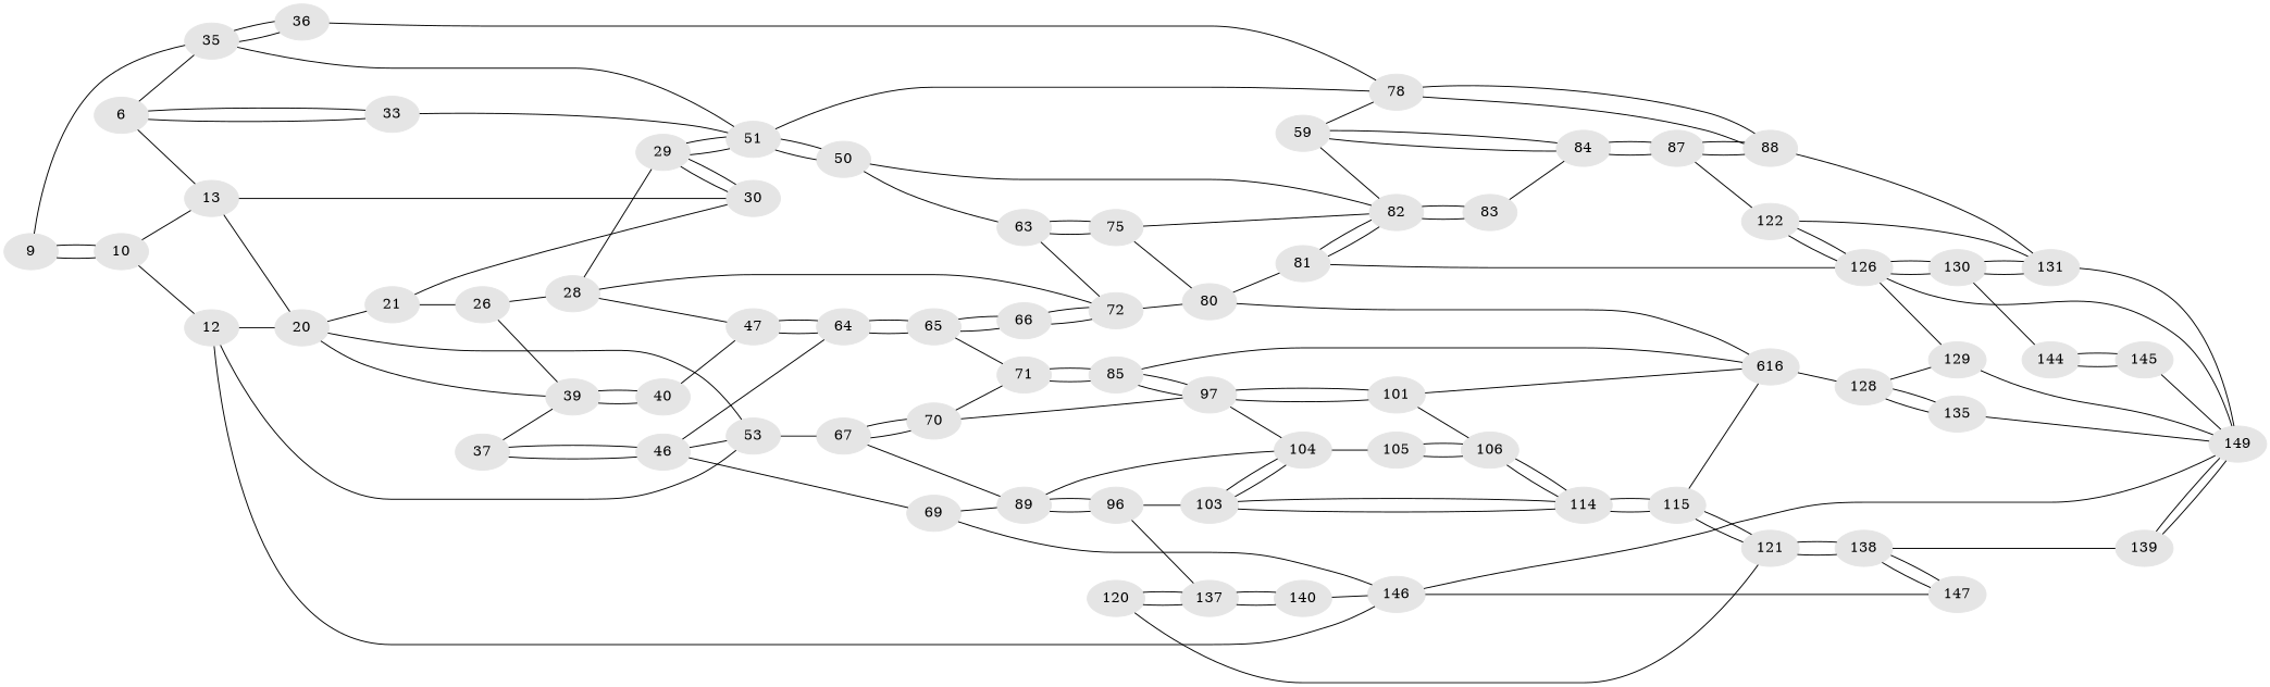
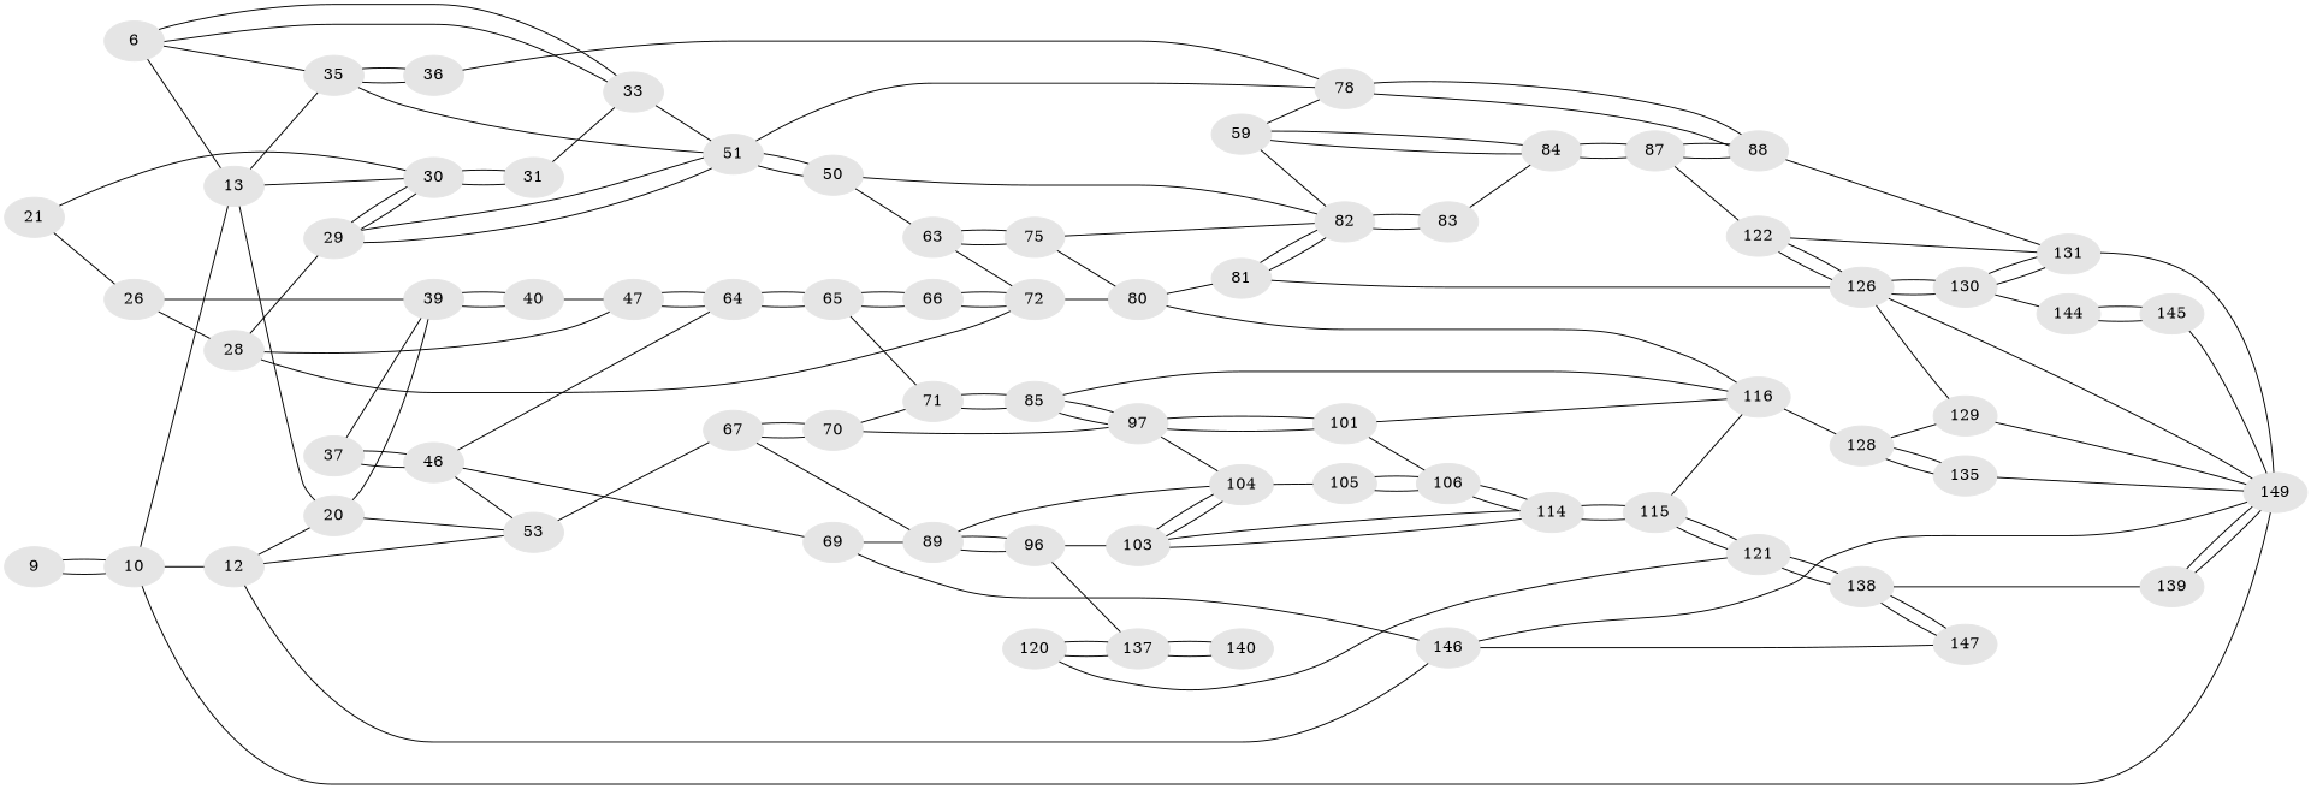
  graph {
    rankdir=LR
    node [color=gray90 style=filled]
    13 [super="+2+5"]
    6
    33 [super="+32"]
    35 [super="+8"]
    20 [super="+17+19"]
    30 [super="+22+14+15"]
    51 [super="+50+48+34"]
    36
    9
    10 [super="+4"]
    12 [super="+11"]
    149 [super="+133+148+132+136"]
    53 [super="+52+45+41"]
    146 [super="+112+111+79"]
    21
    39 [super="+38"]
    67
    147
+   31
    26 [super="+25"]
    37
    46
    40
    28 [super="+27"]
    29
    47
    72 [super="+62+61"]
    64
    80 [super="+74+73"]
    78 [super="+60+55"]
    n31 [label=50]
    88
    69 [super="+54"]
    65
    63
    82 [super="+76+77"]
    70
    89 [super="+68"]
    75
    83
    59
    84
    87
    66
    71
    85
    97 [super="+92"]
    96
    104 [super="+91"]
    101
-   116 [super="+107+102" label=616]
+   116 [super="+107+102"]
    81
    131 [super="+123"]
    126 [super="+125+124+109"]
    128 [super="+118"]
    129 [super="+127"]
    130
    122 [super="+110"]
    103
    137 [super="+94+95"]
    105
    114
    140 [super="+113+93"]
    106
    115
    121
    138
    135
    120
    139
    144 [super="+142"]
    145 [super="+143"]
    13 -- 20
    13 -- 30 [weight=2]
    6 -- 13
    6 -- 33
    6 -- 33
    6 -- 35
    33 -- 51 [weight=2]
    35 -- 51
    35 -- 36 [weight=2]
    35 -- 36
    20 -- 53
-   20 -- 21
    20 -- 39
+   30 -- 31 [weight=2]
+   30 -- 31
    51 -- 78
    51 -- n31
    51 -- n31
    36 -- 78
-   9 -- 35
+   13 -- 35
    9 -- 10
    9 -- 10
    10 -- 13
    10 -- 12 [weight=2]
+   10 -- 149
    12 -- 20
    12 -- 53
    12 -- 146
    53 -- 67
    146 -- 149
    146 -- 147 [weight=2]
    21 -- 30
    21 -- 26
    39 -- 40 [weight=2]
    39 -- 40
    67 -- 70
    67 -- 70
    67 -- 89
+   31 -- 33
    26 -- 39 [weight=2]
    26 -- 28
    37 -- 39
    37 -- 46
    37 -- 46
    46 -- 53
    46 -- 64
    46 -- 69 [weight=2]
    40 -- 47
    28 -- 29
    28 -- 47
    28 -- 72
    29 -- 30
    29 -- 30
    29 -- 51
    29 -- 51
    47 -- 64
    47 -- 64
    72 -- 80
    64 -- 65
    64 -- 65
    80 -- 116 [weight=2]
    80 -- 81
    78 -- 88
    78 -- 88
    n31 -- 63
    n31 -- 82
    88 -- 131
    69 -- 146 [weight=2]
    69 -- 89
    65 -- 66
    65 -- 66
    65 -- 71
    63 -- 72
    63 -- 75
    63 -- 75
    82 -- 83 [weight=2]
    82 -- 83
    70 -- 71
    70 -- 97
    89 -- 96
    89 -- 96
    89 -- 104
    75 -- 80
    75 -- 82
    83 -- 84
    59 -- 78
    59 -- 82
    59 -- 84
    59 -- 84
    84 -- 87
    84 -- 87
    87 -- 88
    87 -- 88
    87 -- 122
    66 -- 72 [weight=2]
    66 -- 72
    71 -- 85
    71 -- 85
    85 -- 97
    85 -- 97
    85 -- 116
    97 -- 104
    97 -- 101
    97 -- 101
    96 -- 103
    96 -- 137
    104 -- 105 [weight=2]
    101 -- 116
    101 -- 106
    116 -- 128
    81 -- 82
    81 -- 82
    81 -- 126
    131 -- 149
    126 -- 149
    126 -- 129 [weight=2]
    126 -- 130
    126 -- 130
    128 -- 129 [weight=2]
    128 -- 135 [weight=2]
    128 -- 135
    129 -- 149
    130 -- 131
    130 -- 131
    130 -- 144
    122 -- 131
    122 -- 126 [weight=2]
    122 -- 126
    103 -- 104
    103 -- 104
    103 -- 114
    103 -- 114
    137 -- 140 [weight=2]
    137 -- 140
    105 -- 106
    105 -- 106
    114 -- 115
    114 -- 115
-   140 -- 146 [weight=3]
    106 -- 114
    106 -- 114
    115 -- 116
    115 -- 121
    115 -- 121
    121 -- 138
    121 -- 138
    138 -- 147
    138 -- 147
    138 -- 139
    135 -- 149
    120 -- 137 [weight=2]
    120 -- 137
    120 -- 121
    139 -- 149 [weight=2]
    139 -- 149
    144 -- 145 [weight=2]
    144 -- 145
    145 -- 149
  }
